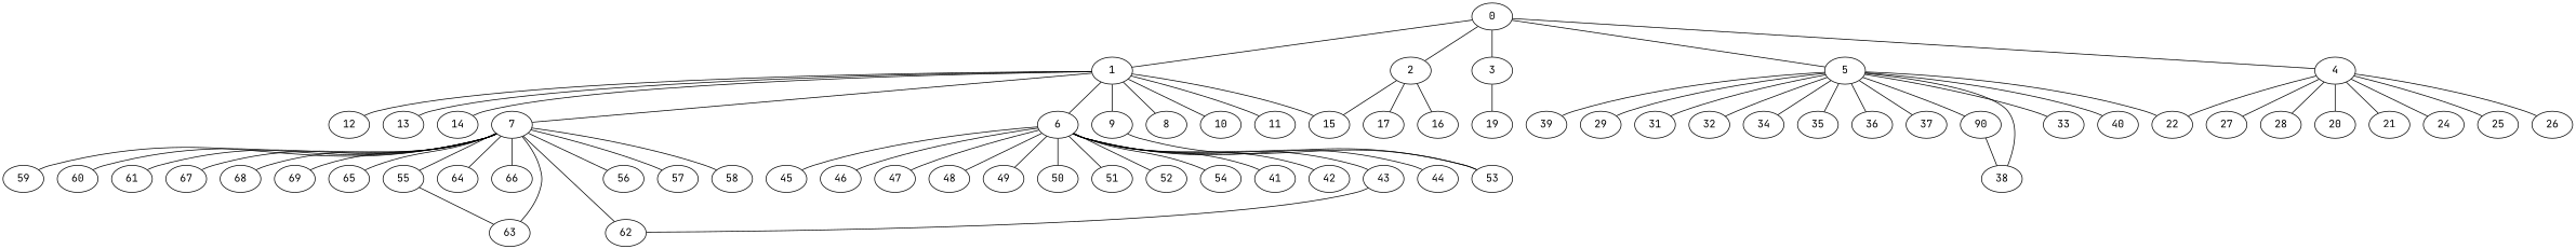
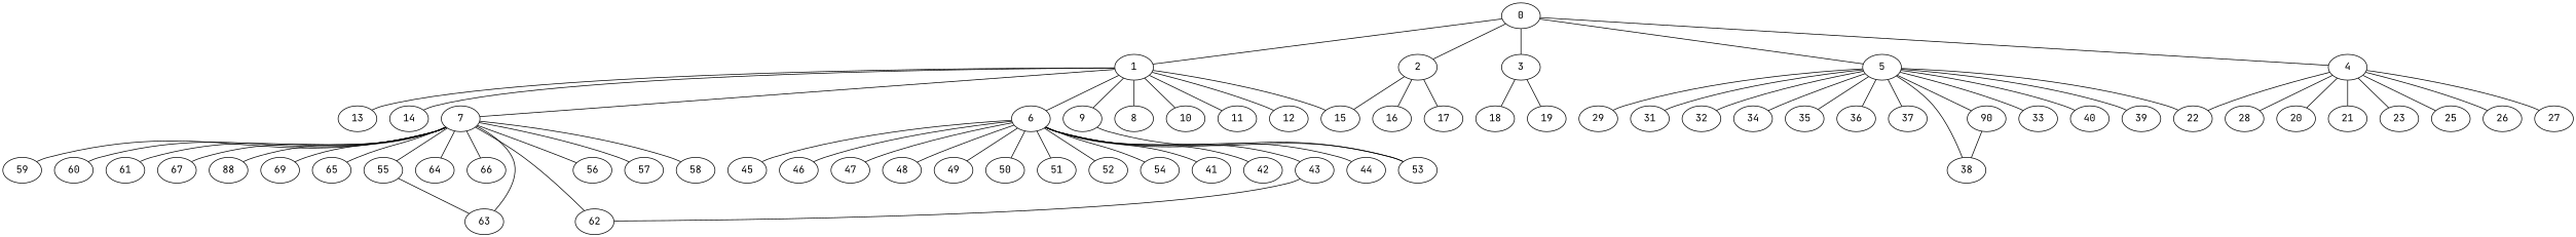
  graph {
    fontname="JetBrains Mono"
    node [fontname="JetBrains Mono"]
    edge [fontname="JetBrains Mono"]
    0
    1
    2
    3
    4
    5
    6
    7
    8
    9
    10
    11
    12
    13
    14
    15
    16
    17
+   18
    19
    20
    21
    22
-   24
+   24 [label=23]
    25
    26
    27
    28
    32
    34
    35
    36
    37
    38
    33
    40
    39
    29
    n39 [label=90]
    31
    41
    42
    43
    44
    45
    46
    47
    48
    49
    50
    51
    52
    53
    54
    64
    66
    67
-   68
+   68 [label=88]
    69
    65
    55
    56
    57
    58
    59
    60
    61
    62
    63
    0 -- 1
    0 -- 2
    0 -- 3
    0 -- 4
    0 -- 5
    1 -- 6
    1 -- 7
    1 -- 8
    1 -- 9
    1 -- 10
    1 -- 11
    1 -- 12
    1 -- 13
    1 -- 14
    1 -- 15
    2 -- 15
    2 -- 16
    2 -- 17
+   3 -- 18
    3 -- 19
    4 -- 20
    4 -- 21
    4 -- 22
    4 -- 24
    4 -- 25
    4 -- 26
    4 -- 27
    4 -- 28
    5 -- 22
    5 -- 32
    5 -- 34
    5 -- 35
    5 -- 36
    5 -- 37
    5 -- 38
    5 -- 33
    5 -- 40
    5 -- 39
    5 -- 29
    5 -- n39
    5 -- 31
    6 -- 41
    6 -- 42
    6 -- 43
    6 -- 44
    6 -- 45
    6 -- 46
    6 -- 47
    6 -- 48
    6 -- 49
    6 -- 50
    6 -- 51
    6 -- 52
    6 -- 53
    6 -- 54
    7 -- 64
    7 -- 66
    7 -- 67
    7 -- 68
    7 -- 69
    7 -- 65
    7 -- 55
    7 -- 56
    7 -- 57
    7 -- 58
    7 -- 59
    7 -- 60
    7 -- 61
    7 -- 62
    7 -- 63
    9 -- 53
    n39 -- 38
    43 -- 62
    55 -- 63
  }
